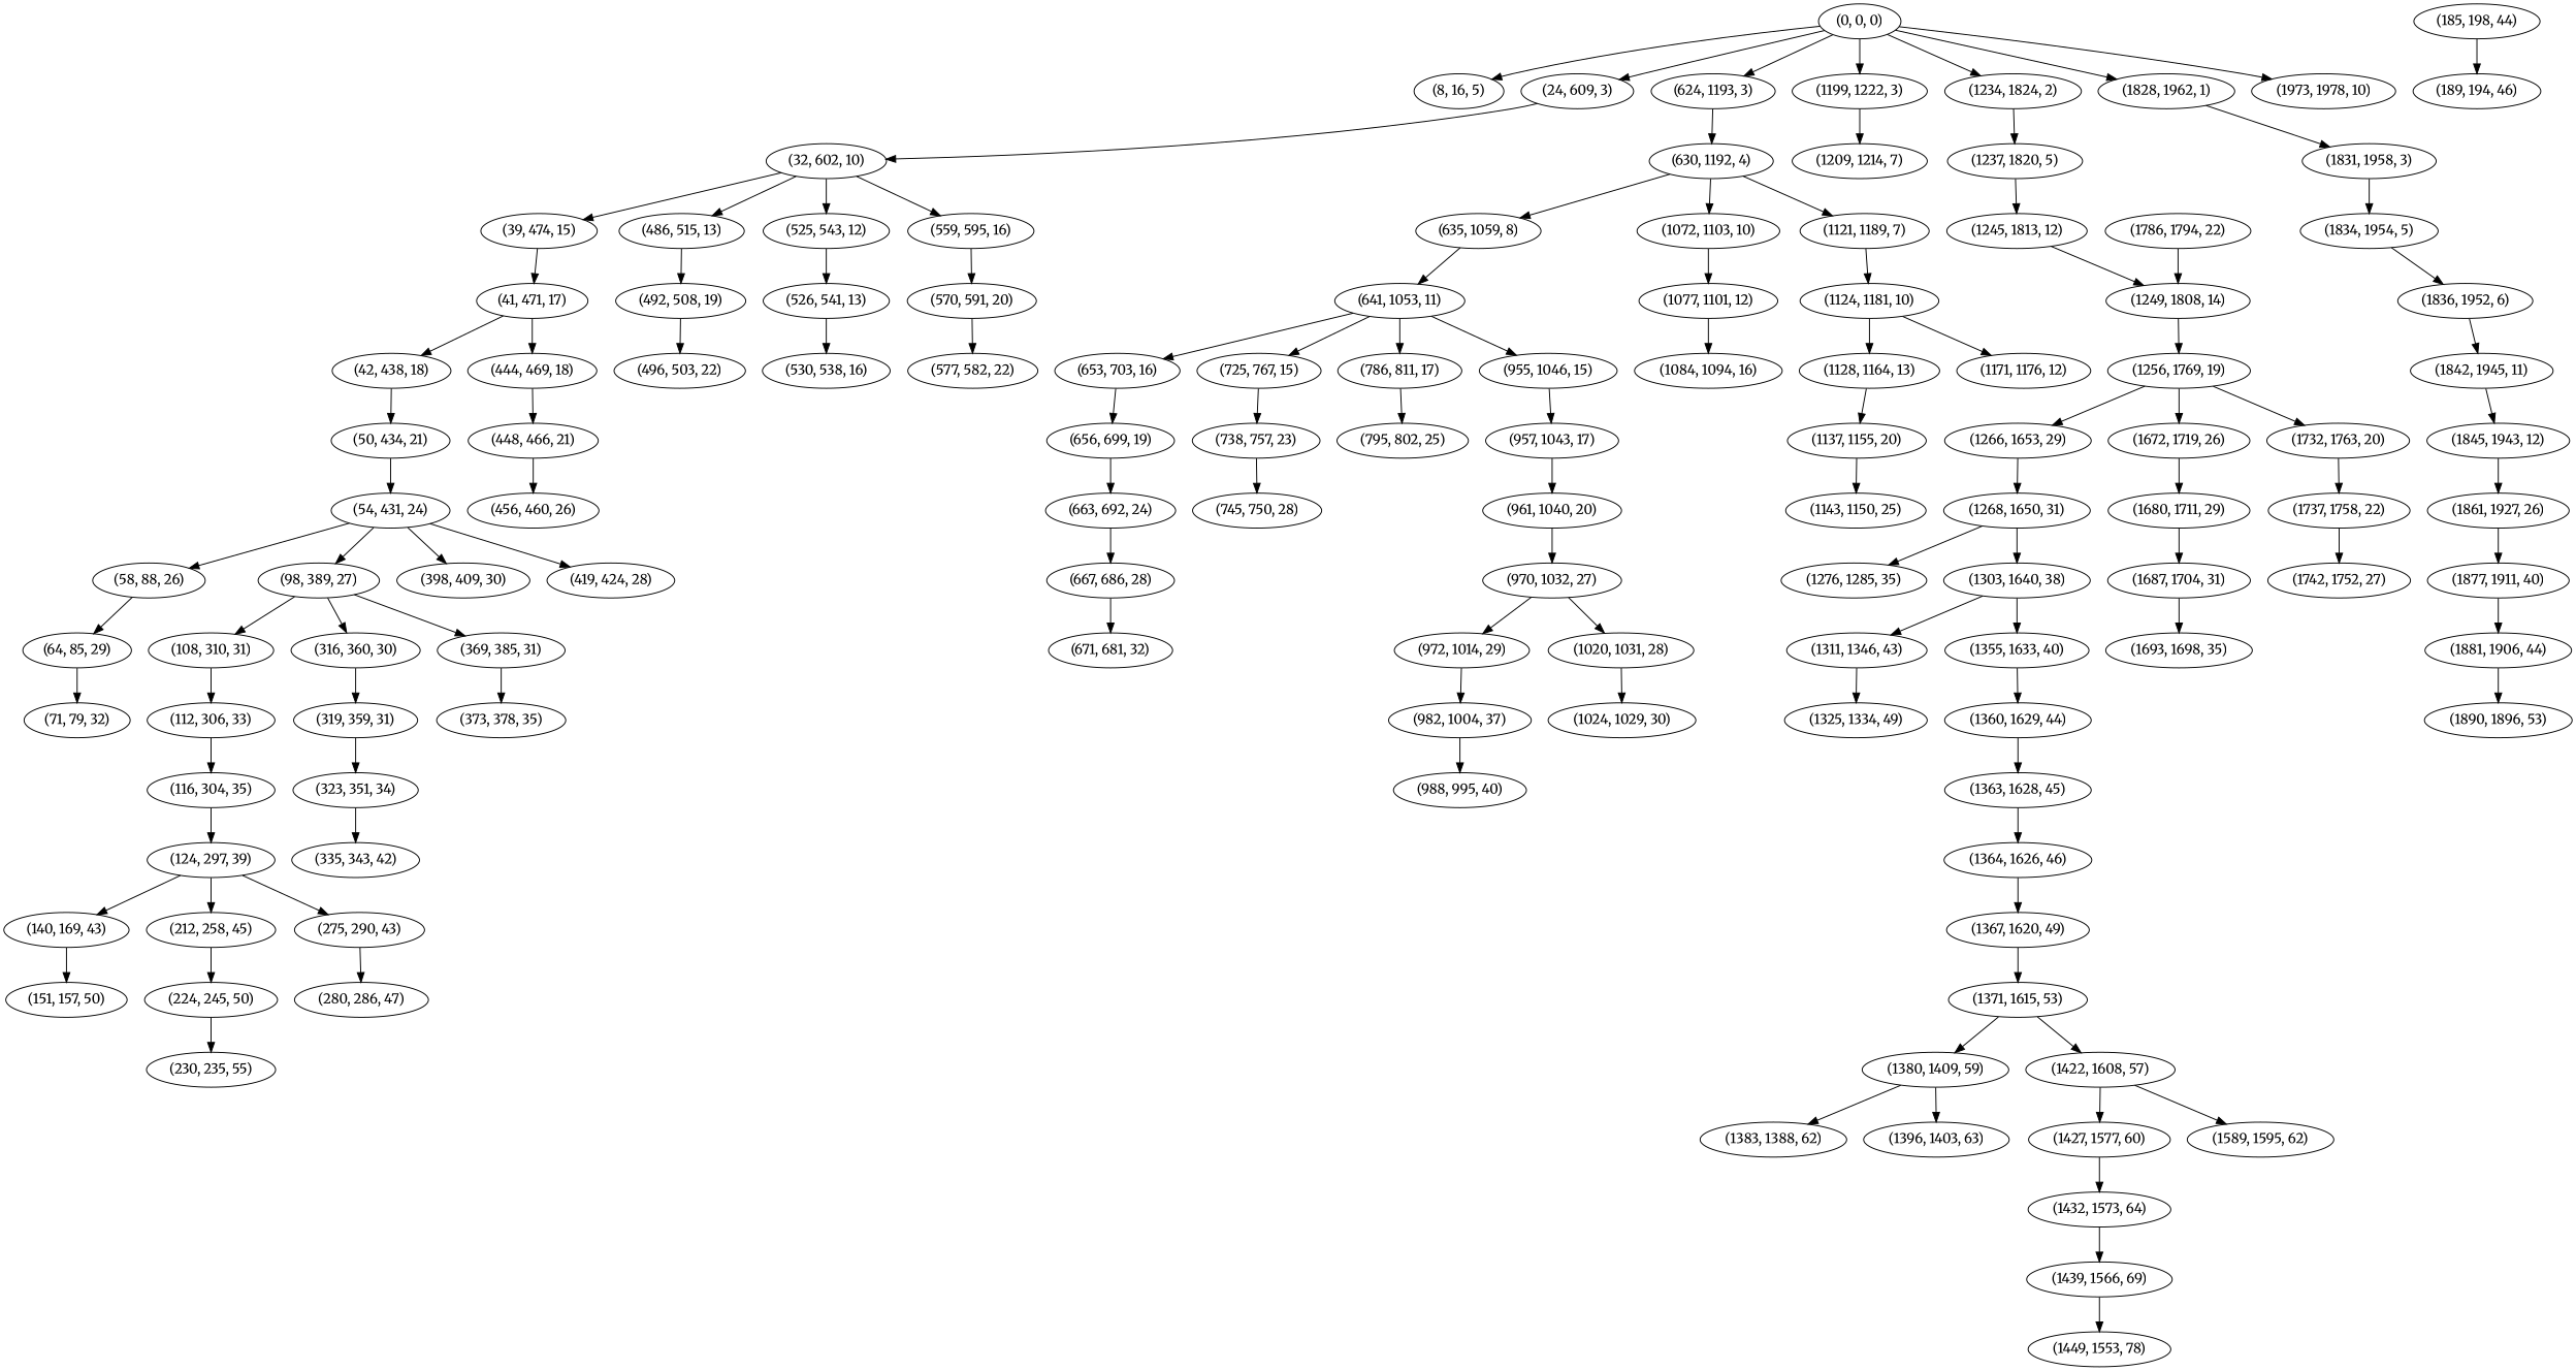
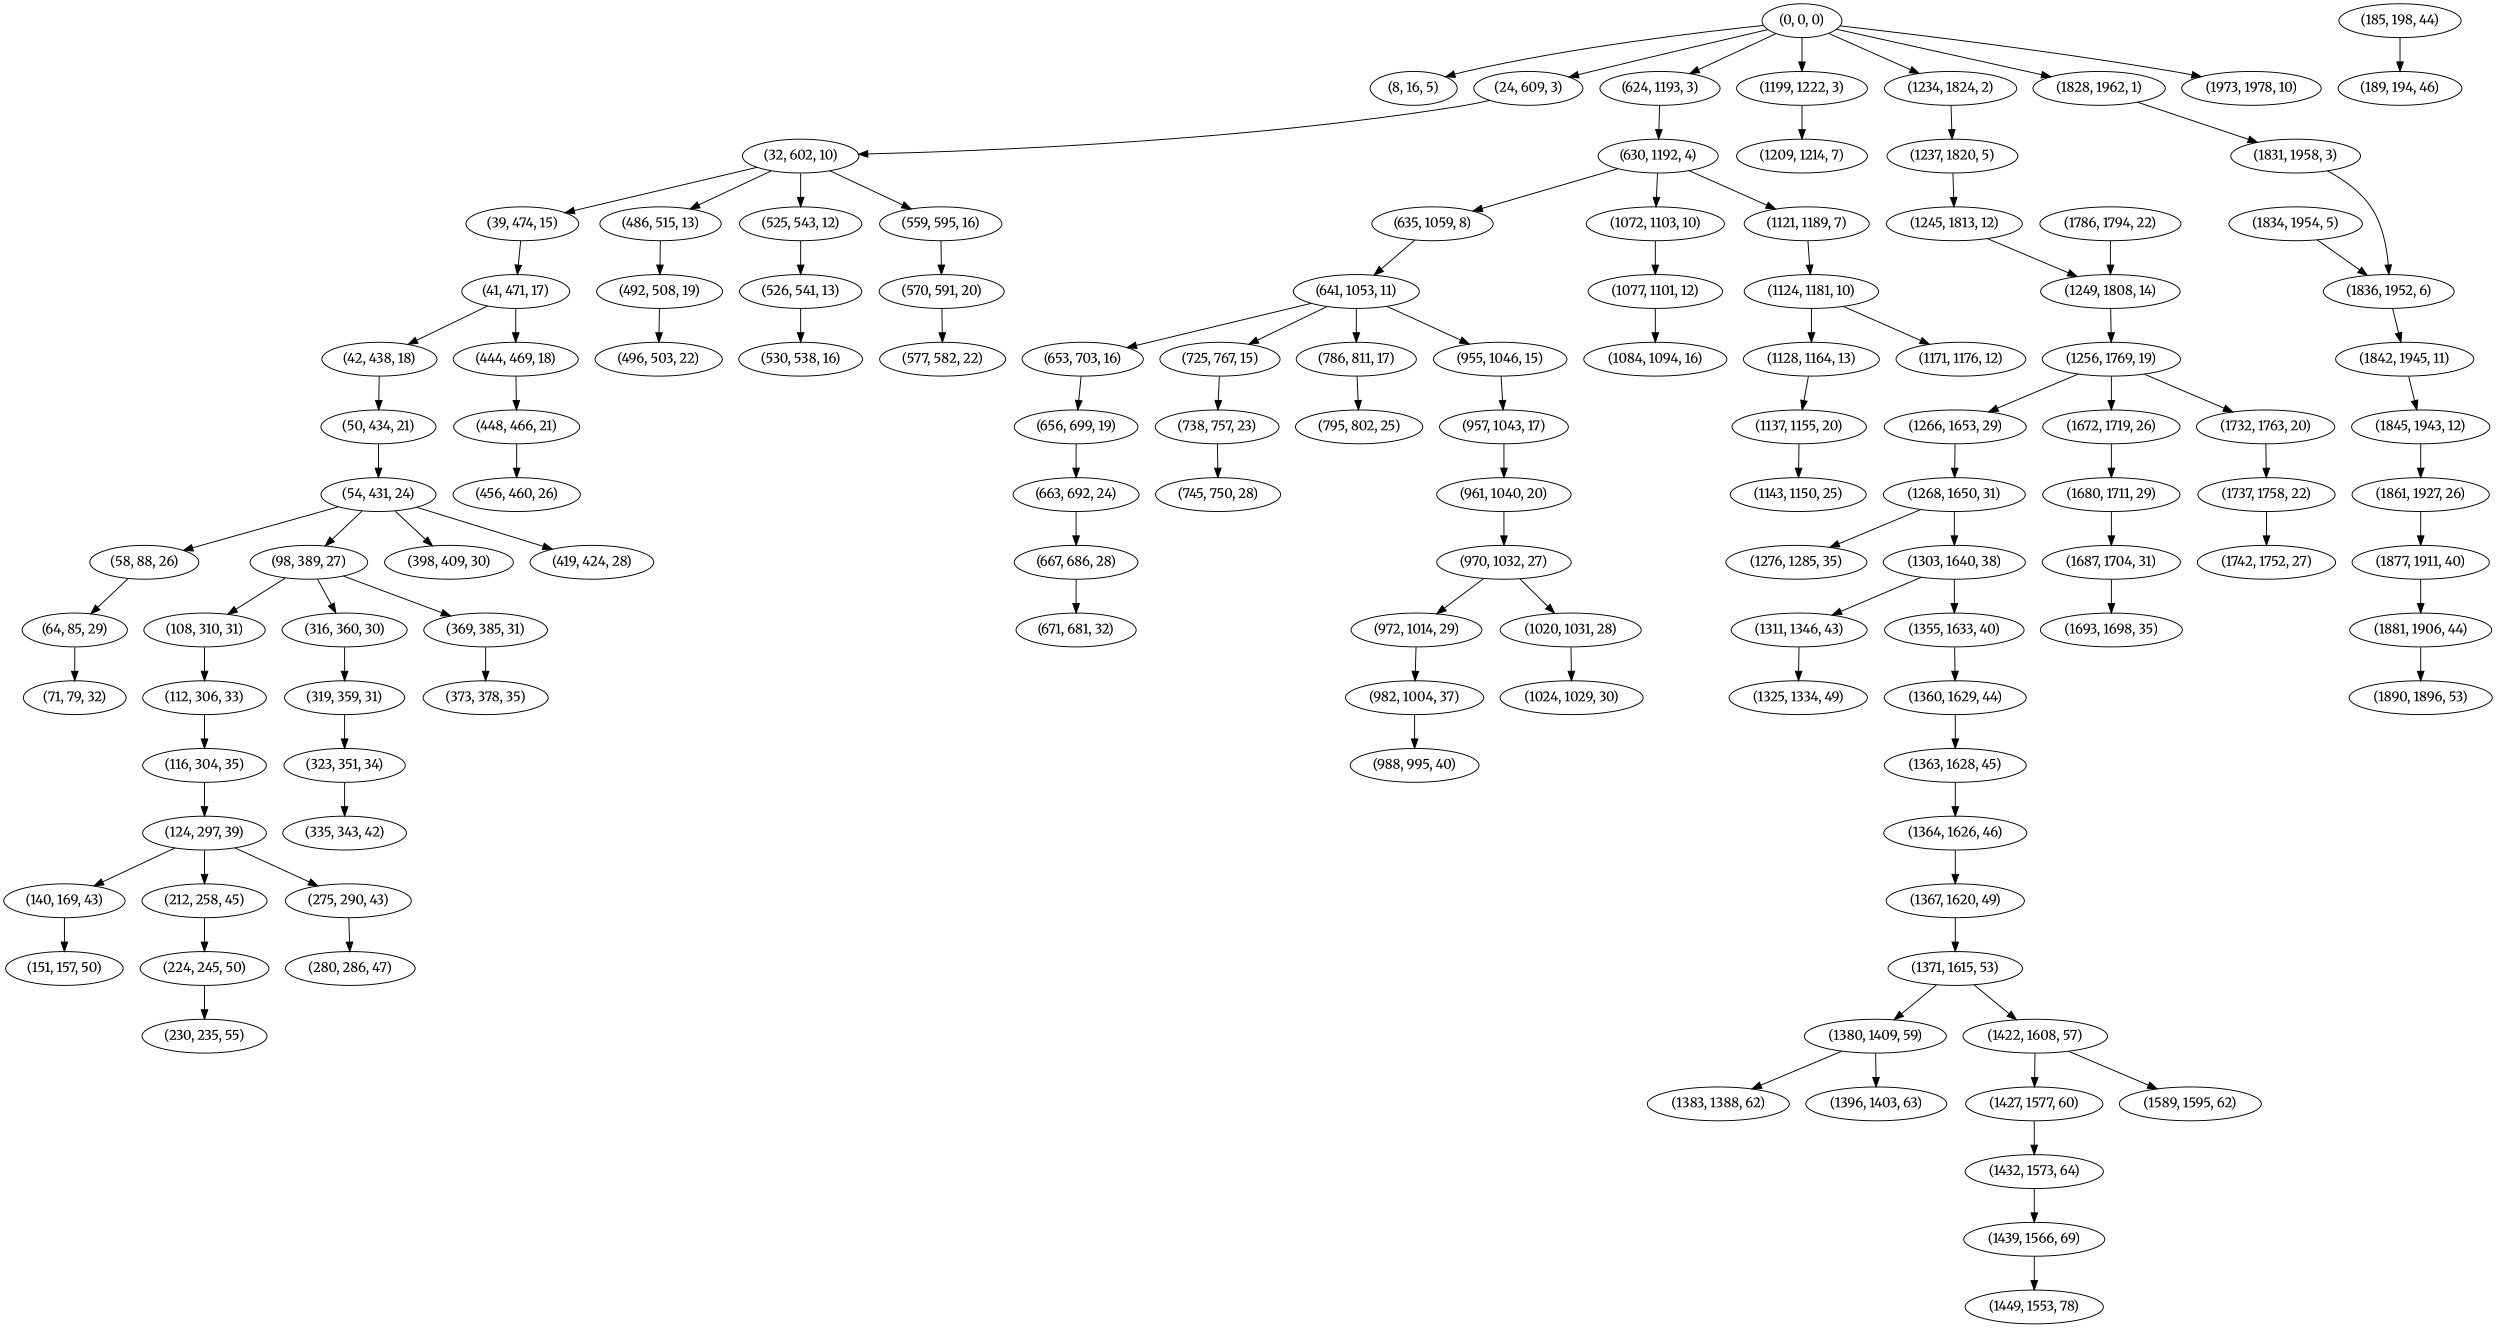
  digraph {
    fontname=Merriweather
    node [fontname=Merriweather]
    edge [fontname=Merriweather]
    "(0, 0, 0)"
    "(8, 16, 5)"
    "(24, 609, 3)"
    "(624, 1193, 3)"
    "(1199, 1222, 3)"
    "(1234, 1824, 2)"
    "(1828, 1962, 1)"
    "(1973, 1978, 10)"
    "(32, 602, 10)"
    "(630, 1192, 4)"
    "(1209, 1214, 7)"
    "(1237, 1820, 5)"
    "(1831, 1958, 3)"
    "(39, 474, 15)"
    "(486, 515, 13)"
    "(525, 543, 12)"
    "(559, 595, 16)"
    "(41, 471, 17)"
    "(492, 508, 19)"
    "(526, 541, 13)"
    "(570, 591, 20)"
    "(42, 438, 18)"
    "(444, 469, 18)"
    "(50, 434, 21)"
    "(448, 466, 21)"
    "(54, 431, 24)"
    "(58, 88, 26)"
    "(98, 389, 27)"
    "(398, 409, 30)"
    "(419, 424, 28)"
    "(64, 85, 29)"
    "(108, 310, 31)"
    "(316, 360, 30)"
    "(369, 385, 31)"
    "(71, 79, 32)"
    "(112, 306, 33)"
    "(319, 359, 31)"
    "(373, 378, 35)"
    "(116, 304, 35)"
    "(124, 297, 39)"
    "(140, 169, 43)"
    "(212, 258, 45)"
    "(275, 290, 43)"
    "(151, 157, 50)"
    "(185, 198, 44)"
    "(189, 194, 46)"
    "(224, 245, 50)"
    "(280, 286, 47)"
    "(230, 235, 55)"
    "(323, 351, 34)"
    "(335, 343, 42)"
    "(456, 460, 26)"
    "(496, 503, 22)"
    "(530, 538, 16)"
    "(577, 582, 22)"
    "(635, 1059, 8)"
    "(1072, 1103, 10)"
    "(1121, 1189, 7)"
    "(641, 1053, 11)"
    "(1077, 1101, 12)"
    "(1124, 1181, 10)"
    "(653, 703, 16)"
    "(725, 767, 15)"
    "(786, 811, 17)"
    "(955, 1046, 15)"
    "(656, 699, 19)"
    "(738, 757, 23)"
    "(795, 802, 25)"
    "(957, 1043, 17)"
    "(663, 692, 24)"
    "(667, 686, 28)"
    "(671, 681, 32)"
    "(745, 750, 28)"
    "(961, 1040, 20)"
    "(970, 1032, 27)"
    "(972, 1014, 29)"
    "(1020, 1031, 28)"
    "(982, 1004, 37)"
    "(1024, 1029, 30)"
    "(988, 995, 40)"
    "(1084, 1094, 16)"
    "(1128, 1164, 13)"
    "(1171, 1176, 12)"
    "(1137, 1155, 20)"
    "(1143, 1150, 25)"
    "(1245, 1813, 12)"
    "(1249, 1808, 14)"
    "(1256, 1769, 19)"
    "(1266, 1653, 29)"
    "(1672, 1719, 26)"
    "(1732, 1763, 20)"
    "(1786, 1794, 22)"
    "(1268, 1650, 31)"
    "(1680, 1711, 29)"
    "(1737, 1758, 22)"
    "(1276, 1285, 35)"
    "(1303, 1640, 38)"
    "(1311, 1346, 43)"
    "(1355, 1633, 40)"
    "(1325, 1334, 49)"
    "(1360, 1629, 44)"
    "(1363, 1628, 45)"
    "(1364, 1626, 46)"
    "(1367, 1620, 49)"
    "(1371, 1615, 53)"
    "(1380, 1409, 59)"
    "(1422, 1608, 57)"
    "(1383, 1388, 62)"
    "(1396, 1403, 63)"
    "(1427, 1577, 60)"
    "(1589, 1595, 62)"
    "(1432, 1573, 64)"
    "(1439, 1566, 69)"
    "(1449, 1553, 78)"
    "(1687, 1704, 31)"
    "(1693, 1698, 35)"
    "(1742, 1752, 27)"
    "(1834, 1954, 5)"
    "(1836, 1952, 6)"
    "(1842, 1945, 11)"
    "(1845, 1943, 12)"
    "(1861, 1927, 26)"
    "(1877, 1911, 40)"
    "(1881, 1906, 44)"
    "(1890, 1896, 53)"
    "(0, 0, 0)" -> "(8, 16, 5)"
    "(0, 0, 0)" -> "(24, 609, 3)"
    "(0, 0, 0)" -> "(624, 1193, 3)"
    "(0, 0, 0)" -> "(1199, 1222, 3)"
    "(0, 0, 0)" -> "(1234, 1824, 2)"
    "(0, 0, 0)" -> "(1828, 1962, 1)"
    "(0, 0, 0)" -> "(1973, 1978, 10)"
    "(24, 609, 3)" -> "(32, 602, 10)"
    "(624, 1193, 3)" -> "(630, 1192, 4)"
    "(1199, 1222, 3)" -> "(1209, 1214, 7)"
    "(1234, 1824, 2)" -> "(1237, 1820, 5)"
    "(1828, 1962, 1)" -> "(1831, 1958, 3)"
    "(32, 602, 10)" -> "(39, 474, 15)"
    "(32, 602, 10)" -> "(486, 515, 13)"
    "(32, 602, 10)" -> "(525, 543, 12)"
    "(32, 602, 10)" -> "(559, 595, 16)"
    "(630, 1192, 4)" -> "(635, 1059, 8)"
    "(630, 1192, 4)" -> "(1072, 1103, 10)"
    "(630, 1192, 4)" -> "(1121, 1189, 7)"
    "(1237, 1820, 5)" -> "(1245, 1813, 12)"
-   "(1831, 1958, 3)" -> "(1834, 1954, 5)"
+   "(1831, 1958, 3)" -> "(1836, 1952, 6)"
    "(39, 474, 15)" -> "(41, 471, 17)"
    "(486, 515, 13)" -> "(492, 508, 19)"
    "(525, 543, 12)" -> "(526, 541, 13)"
    "(559, 595, 16)" -> "(570, 591, 20)"
    "(41, 471, 17)" -> "(42, 438, 18)"
    "(41, 471, 17)" -> "(444, 469, 18)"
    "(492, 508, 19)" -> "(496, 503, 22)"
    "(526, 541, 13)" -> "(530, 538, 16)"
    "(570, 591, 20)" -> "(577, 582, 22)"
    "(42, 438, 18)" -> "(50, 434, 21)"
    "(444, 469, 18)" -> "(448, 466, 21)"
    "(50, 434, 21)" -> "(54, 431, 24)"
    "(448, 466, 21)" -> "(456, 460, 26)"
    "(54, 431, 24)" -> "(58, 88, 26)"
    "(54, 431, 24)" -> "(98, 389, 27)"
    "(54, 431, 24)" -> "(398, 409, 30)"
    "(54, 431, 24)" -> "(419, 424, 28)"
    "(58, 88, 26)" -> "(64, 85, 29)"
    "(98, 389, 27)" -> "(108, 310, 31)"
    "(98, 389, 27)" -> "(316, 360, 30)"
    "(98, 389, 27)" -> "(369, 385, 31)"
    "(64, 85, 29)" -> "(71, 79, 32)"
    "(108, 310, 31)" -> "(112, 306, 33)"
    "(316, 360, 30)" -> "(319, 359, 31)"
    "(369, 385, 31)" -> "(373, 378, 35)"
    "(112, 306, 33)" -> "(116, 304, 35)"
    "(319, 359, 31)" -> "(323, 351, 34)"
    "(116, 304, 35)" -> "(124, 297, 39)"
    "(124, 297, 39)" -> "(140, 169, 43)"
    "(124, 297, 39)" -> "(212, 258, 45)"
    "(124, 297, 39)" -> "(275, 290, 43)"
    "(140, 169, 43)" -> "(151, 157, 50)"
    "(212, 258, 45)" -> "(224, 245, 50)"
    "(275, 290, 43)" -> "(280, 286, 47)"
    "(185, 198, 44)" -> "(189, 194, 46)"
    "(224, 245, 50)" -> "(230, 235, 55)"
    "(323, 351, 34)" -> "(335, 343, 42)"
    "(635, 1059, 8)" -> "(641, 1053, 11)"
    "(1072, 1103, 10)" -> "(1077, 1101, 12)"
    "(1121, 1189, 7)" -> "(1124, 1181, 10)"
    "(641, 1053, 11)" -> "(653, 703, 16)"
    "(641, 1053, 11)" -> "(725, 767, 15)"
    "(641, 1053, 11)" -> "(786, 811, 17)"
    "(641, 1053, 11)" -> "(955, 1046, 15)"
    "(1077, 1101, 12)" -> "(1084, 1094, 16)"
    "(1124, 1181, 10)" -> "(1128, 1164, 13)"
    "(1124, 1181, 10)" -> "(1171, 1176, 12)"
    "(653, 703, 16)" -> "(656, 699, 19)"
    "(725, 767, 15)" -> "(738, 757, 23)"
    "(786, 811, 17)" -> "(795, 802, 25)"
    "(955, 1046, 15)" -> "(957, 1043, 17)"
    "(656, 699, 19)" -> "(663, 692, 24)"
    "(738, 757, 23)" -> "(745, 750, 28)"
    "(957, 1043, 17)" -> "(961, 1040, 20)"
    "(663, 692, 24)" -> "(667, 686, 28)"
    "(667, 686, 28)" -> "(671, 681, 32)"
    "(961, 1040, 20)" -> "(970, 1032, 27)"
    "(970, 1032, 27)" -> "(972, 1014, 29)"
    "(970, 1032, 27)" -> "(1020, 1031, 28)"
    "(972, 1014, 29)" -> "(982, 1004, 37)"
    "(1020, 1031, 28)" -> "(1024, 1029, 30)"
    "(982, 1004, 37)" -> "(988, 995, 40)"
    "(1128, 1164, 13)" -> "(1137, 1155, 20)"
    "(1137, 1155, 20)" -> "(1143, 1150, 25)"
    "(1245, 1813, 12)" -> "(1249, 1808, 14)"
    "(1249, 1808, 14)" -> "(1256, 1769, 19)"
    "(1256, 1769, 19)" -> "(1266, 1653, 29)"
    "(1256, 1769, 19)" -> "(1672, 1719, 26)"
    "(1256, 1769, 19)" -> "(1732, 1763, 20)"
    "(1266, 1653, 29)" -> "(1268, 1650, 31)"
    "(1672, 1719, 26)" -> "(1680, 1711, 29)"
    "(1732, 1763, 20)" -> "(1737, 1758, 22)"
    "(1786, 1794, 22)" -> "(1249, 1808, 14)"
    "(1268, 1650, 31)" -> "(1276, 1285, 35)"
    "(1268, 1650, 31)" -> "(1303, 1640, 38)"
    "(1680, 1711, 29)" -> "(1687, 1704, 31)"
    "(1737, 1758, 22)" -> "(1742, 1752, 27)"
    "(1303, 1640, 38)" -> "(1311, 1346, 43)"
    "(1303, 1640, 38)" -> "(1355, 1633, 40)"
    "(1311, 1346, 43)" -> "(1325, 1334, 49)"
    "(1355, 1633, 40)" -> "(1360, 1629, 44)"
    "(1360, 1629, 44)" -> "(1363, 1628, 45)"
    "(1363, 1628, 45)" -> "(1364, 1626, 46)"
    "(1364, 1626, 46)" -> "(1367, 1620, 49)"
    "(1367, 1620, 49)" -> "(1371, 1615, 53)"
    "(1371, 1615, 53)" -> "(1380, 1409, 59)"
    "(1371, 1615, 53)" -> "(1422, 1608, 57)"
    "(1380, 1409, 59)" -> "(1383, 1388, 62)"
    "(1380, 1409, 59)" -> "(1396, 1403, 63)"
    "(1422, 1608, 57)" -> "(1427, 1577, 60)"
    "(1422, 1608, 57)" -> "(1589, 1595, 62)"
    "(1427, 1577, 60)" -> "(1432, 1573, 64)"
    "(1432, 1573, 64)" -> "(1439, 1566, 69)"
    "(1439, 1566, 69)" -> "(1449, 1553, 78)"
    "(1687, 1704, 31)" -> "(1693, 1698, 35)"
    "(1834, 1954, 5)" -> "(1836, 1952, 6)"
    "(1836, 1952, 6)" -> "(1842, 1945, 11)"
    "(1842, 1945, 11)" -> "(1845, 1943, 12)"
    "(1845, 1943, 12)" -> "(1861, 1927, 26)"
    "(1861, 1927, 26)" -> "(1877, 1911, 40)"
    "(1877, 1911, 40)" -> "(1881, 1906, 44)"
    "(1881, 1906, 44)" -> "(1890, 1896, 53)"
  }
